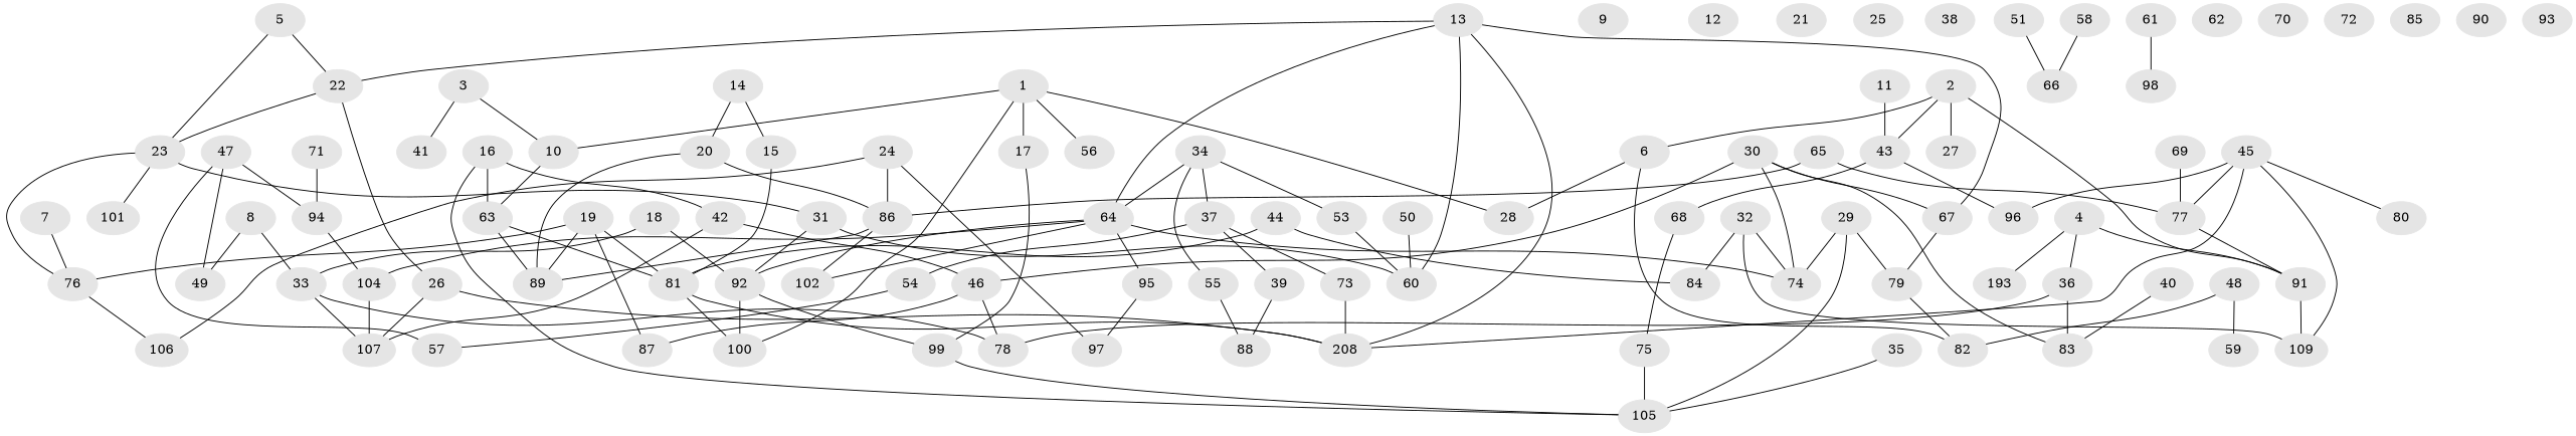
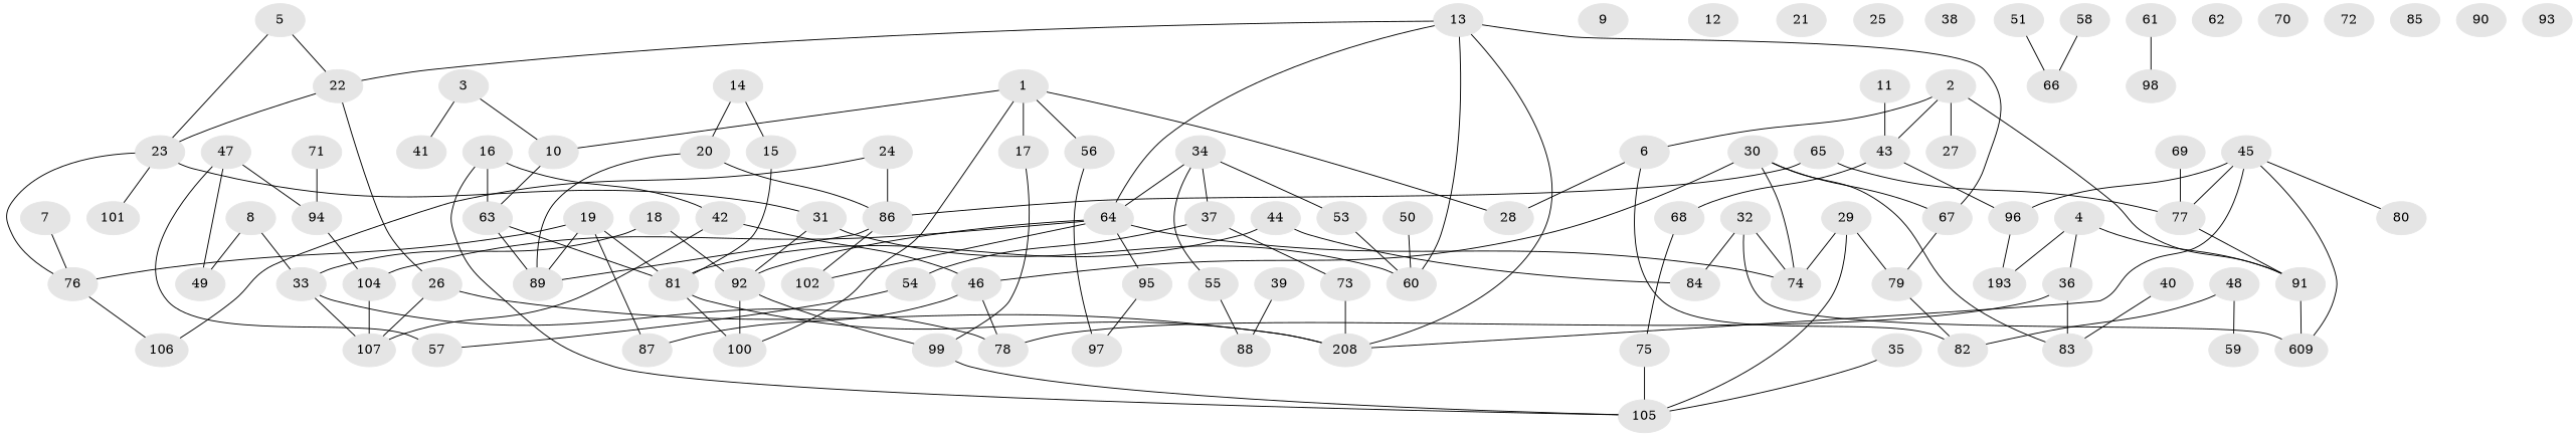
  graph {
    node [color=gray90 style=filled]
    1
    10
    17
    28
    56
    100
    63
    99
    97
    2
    6
    27
    43
    91
    82
    68
    96
-   109
+   109 [label=609]
    3
    41
    4
    36
    n23 [label=193]
    83
    78
    5
    22
    23
    26
    76
    31
    101
    7
    106
    8
    33
    49
    107
    9
    81
    89
    11
    12
    13
    60
    64
    67
    n48 [label=208]
    92
    74
    95
    102
    104
    79
    14
    15
    20
    86
    16
    42
    105
    46
    18
    19
    87
    21
    24
    25
    29
    30
    32
    84
    34
    37
    53
    55
    39
    54
    73
    88
    35
    57
    38
    40
    75
    44
    45
    77
    80
    47
    94
    48
    59
    50
    51
    66
    58
    61
    98
    62
    65
    69
    70
    71
    72
    85
    90
    93
    1 -- 10
    1 -- 17
    1 -- 28
    1 -- 56
    1 -- 100
    10 -- 63
    17 -- 99
-   24 -- 97
+   56 -- 97
    63 -- 81
    63 -- 89
    99 -- 105
    2 -- 6
    2 -- 27
    2 -- 43
    2 -- 91
    6 -- 28
    6 -- 82
    43 -- 68
    43 -- 96
    91 -- 109
    68 -- 75
+   96 -- n23
    3 -- 10
    3 -- 41
    4 -- 91
    4 -- 36
    4 -- n23
    36 -- 83
    36 -- 78
    5 -- 22
    5 -- 23
    22 -- 23
    22 -- 26
    23 -- 76
    23 -- 31
    23 -- 101
    26 -- 107
    26 -- n48
    76 -- 106
    31 -- 60
    31 -- 92
    7 -- 76
    8 -- 33
    8 -- 49
    33 -- 78
    33 -- 107
    81 -- 100
    81 -- n48
    11 -- 43
    13 -- 22
    13 -- 60
    13 -- 64
    13 -- 67
    13 -- n48
    64 -- 92
    64 -- 74
    64 -- 95
    64 -- 102
    64 -- 104
    67 -- 79
    92 -- 100
    92 -- 99
    95 -- 97
    104 -- 107
    79 -- 82
    14 -- 15
    14 -- 20
    15 -- 81
    20 -- 89
    20 -- 86
    86 -- 89
    86 -- 102
    16 -- 63
    16 -- 42
    16 -- 105
    42 -- 107
    42 -- 46
    46 -- 78
    46 -- 87
    18 -- 33
    18 -- 92
    19 -- 76
    19 -- 81
    19 -- 89
    19 -- 87
    24 -- 106
    24 -- 86
    29 -- 74
    29 -- 79
    29 -- 105
    30 -- 83
    30 -- 67
    30 -- 74
    30 -- 46
    32 -- 109
    32 -- 74
    32 -- 84
    34 -- 64
    34 -- 37
    34 -- 53
    34 -- 55
-   37 -- 39
    37 -- 54
    37 -- 73
    53 -- 60
    55 -- 88
    39 -- 88
    54 -- 57
    73 -- n48
    35 -- 105
    40 -- 83
    75 -- 105
    44 -- 81
    44 -- 84
    45 -- 96
    45 -- 109
    45 -- n48
    45 -- 77
    45 -- 80
    77 -- 91
    47 -- 49
    47 -- 57
    47 -- 94
    94 -- 104
    48 -- 82
    48 -- 59
    50 -- 60
    51 -- 66
    58 -- 66
    61 -- 98
    65 -- 86
    65 -- 77
    69 -- 77
    71 -- 94
  }
